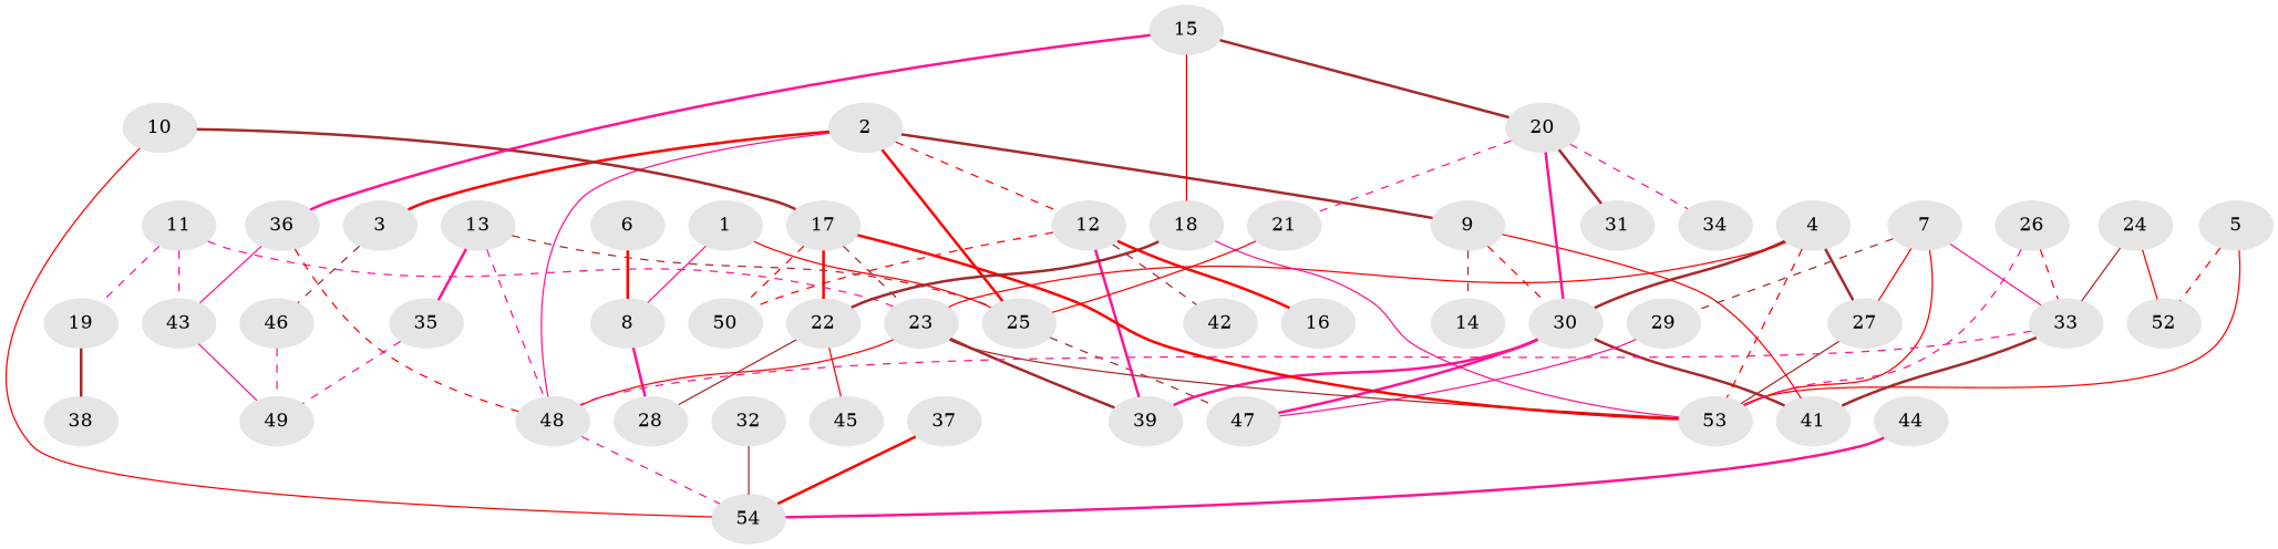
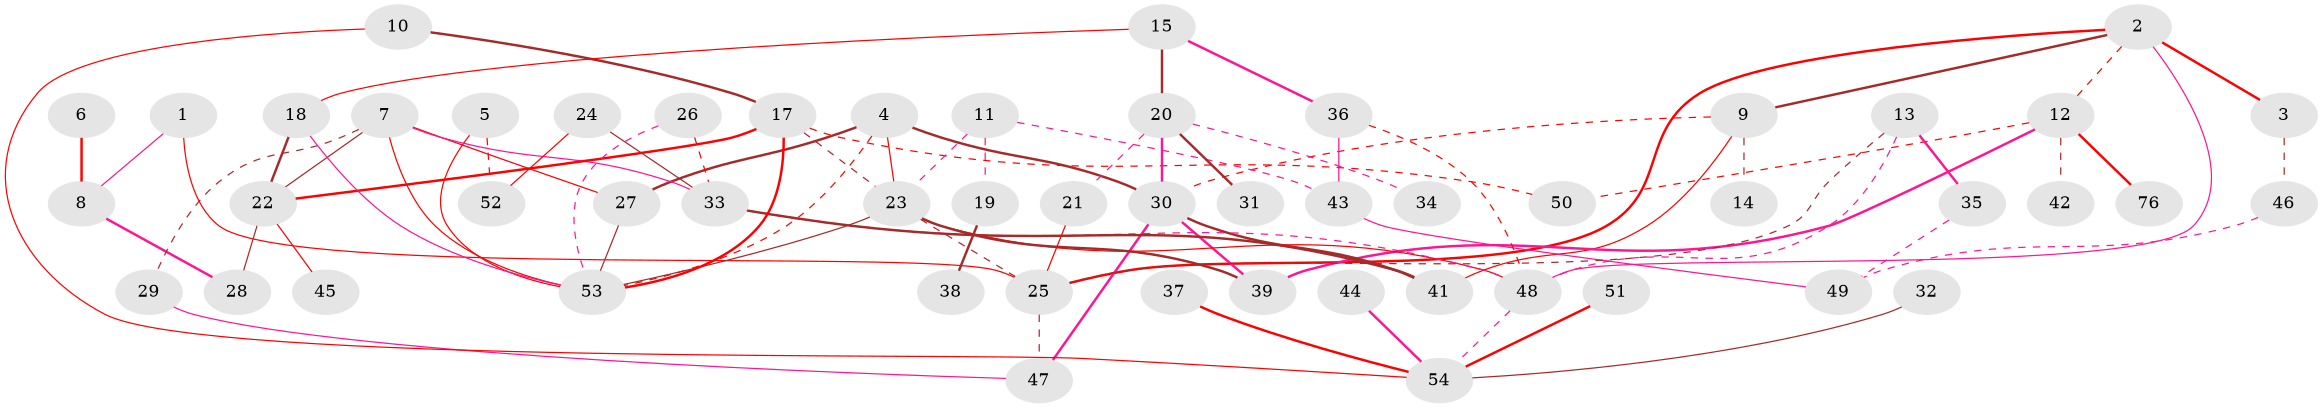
  graph {
    node [color=gray90 style=filled]
    edge [color=red style=bold weight=1.0]
    1
    8
    25
    28
    47
    2
    3
    9
    12
    48
    46
    30
    14
    41
-   16
+   16 [label=76]
    39
    42
    50
    54
    49
    4
    23
    27
    53
    5
    52
    6
    7
    22
    29
    33
    45
    10
    17
    11
    19
    43
    38
    13
    35
    15
    18
    20
    36
    21
    31
    34
    24
    26
    32
    37
    44
+   51
    1 -- 8 [color=deeppink style=solid]
    1 -- 25 [style=solid]
    8 -- 28 [color=deeppink]
    25 -- 47 [color=brown style=dashed weight=3.0]
    2 -- 25
    2 -- 3
    2 -- 9 [color=brown]
    2 -- 12 [style=dashed]
    2 -- 48 [color=deeppink style=solid weight=2.0]
    3 -- 46 [color=brown style=dashed]
    9 -- 30 [style=dashed]
    9 -- 14 [color=brown style=dashed weight=2.0]
    9 -- 41 [style=solid]
    12 -- 16
    12 -- 39 [color=deeppink]
    12 -- 42 [color=brown style=dashed]
    12 -- 50 [style=dashed]
    48 -- 54 [color=deeppink style=dashed]
    46 -- 49 [color=deeppink style=dashed]
    30 -- 47 [color=deeppink]
    30 -- 41 [color=brown]
    30 -- 39 [color=deeppink weight=2.0]
    4 -- 30 [color=brown]
    4 -- 23 [style=solid]
    4 -- 27 [color=brown]
    4 -- 53 [style=dashed]
+   23 -- 25 [color=brown style=dashed]
    23 -- 48 [style=solid]
    23 -- 39 [color=brown]
    23 -- 53 [color=brown style=solid]
    27 -- 53 [color=brown style=solid]
    5 -- 53 [style=solid]
    5 -- 52 [style=dashed]
    6 -- 8
    7 -- 27 [style=solid]
    7 -- 53 [style=solid]
+   7 -- 22 [color=brown style=solid]
    7 -- 29 [color=brown style=dashed]
    7 -- 33 [color=deeppink style=solid]
    22 -- 28 [color=brown style=solid]
    22 -- 45 [style=solid]
    29 -- 47 [color=deeppink style=solid]
    33 -- 48 [color=deeppink style=dashed]
    33 -- 41 [color=brown]
    10 -- 54 [style=solid]
    10 -- 17 [color=brown]
    17 -- 50 [style=dashed]
    17 -- 23 [color=brown style=dashed]
    17 -- 53
    17 -- 22
    11 -- 23 [color=deeppink style=dashed]
    11 -- 19 [color=deeppink style=dashed]
    11 -- 43 [color=deeppink style=dashed]
    19 -- 38 [color=brown]
    43 -- 49 [color=deeppink style=solid]
    13 -- 25 [color=brown style=dashed]
    13 -- 48 [color=deeppink style=dashed]
    13 -- 35 [color=deeppink]
    35 -- 49 [color=deeppink style=dashed]
    15 -- 18 [style=solid]
    15 -- 20 [color=brown]
    15 -- 36 [color=deeppink]
    18 -- 53 [color=deeppink style=solid]
    18 -- 22 [color=brown]
    20 -- 30 [color=deeppink weight=2.0]
    20 -- 21 [color=deeppink style=dashed]
    20 -- 31 [color=brown]
    20 -- 34 [color=deeppink style=dashed]
    36 -- 48 [style=dashed]
    36 -- 43 [color=deeppink style=solid]
    21 -- 25 [style=solid weight=2.0]
    24 -- 52 [style=solid]
    24 -- 33 [color=brown style=solid]
    26 -- 53 [color=deeppink style=dashed]
    26 -- 33 [style=dashed]
    32 -- 54 [color=brown style=solid]
    37 -- 54
    44 -- 54 [color=deeppink]
+   51 -- 54
  }
